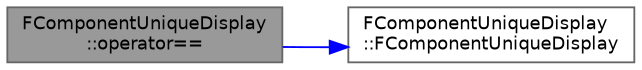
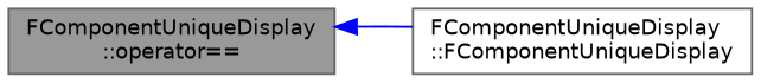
  digraph {
    rankdir=LR
    node [fontname=Helvetica fontsize=10 shape=box style=filled]
    n1 [color=gray40 fillcolor=grey60 fontcolor=black height=0.2 label="FComponentUniqueDisplay\l::operator==" width=0.4]
    n2 [color=grey40 fillcolor=white height=0.2 label="FComponentUniqueDisplay\l::FComponentUniqueDisplay" width=0.4]
-   n1 -> n2 [color=blue fontname=Helvetica fontsize=10 labelfontname=Helvetica labelfontsize=10 style=solid]
+   n2 -> n1 [color=blue fontname=Helvetica fontsize=10 labelfontname=Helvetica labelfontsize=10 style=solid]
  }
